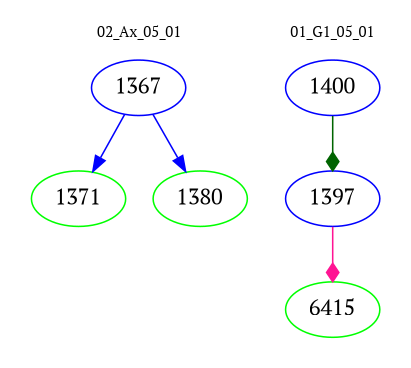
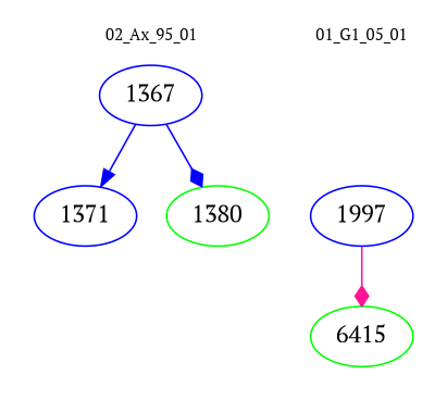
  digraph {
    fontname="PT Serif"
    node [color=blue fontname="PT Serif"]
    edge [arrowhead=normal color=blue fontname="PT Serif"]
-   n1 [color=green label=1371]
+   n1 [label=1371]
    n2 [label=1367]
    n3 [color=green label=1380]
-   n4 [label=1400]
-   n5 [label=1397]
+   n5 [label=1997]
    n6 [color=green label=6415]
    subgraph cluster_1 {
      color=white
      fontsize=10
-     label="02_Ax_05_01"
+     label="02_Ax_95_01"
      n1
      n2
      n3
    }
    subgraph cluster_2 {
      color=white
      fontsize=10
      label="01_G1_05_01"
-     n4
      n5
      n6
    }
    n2 -> n1
-   n2 -> n3
-   n4 -> n5 [arrowhead=diamond color=darkgreen]
+   n2 -> n3 [arrowhead=diamond]
    n5 -> n6 [arrowhead=diamond color=deeppink]
  }
